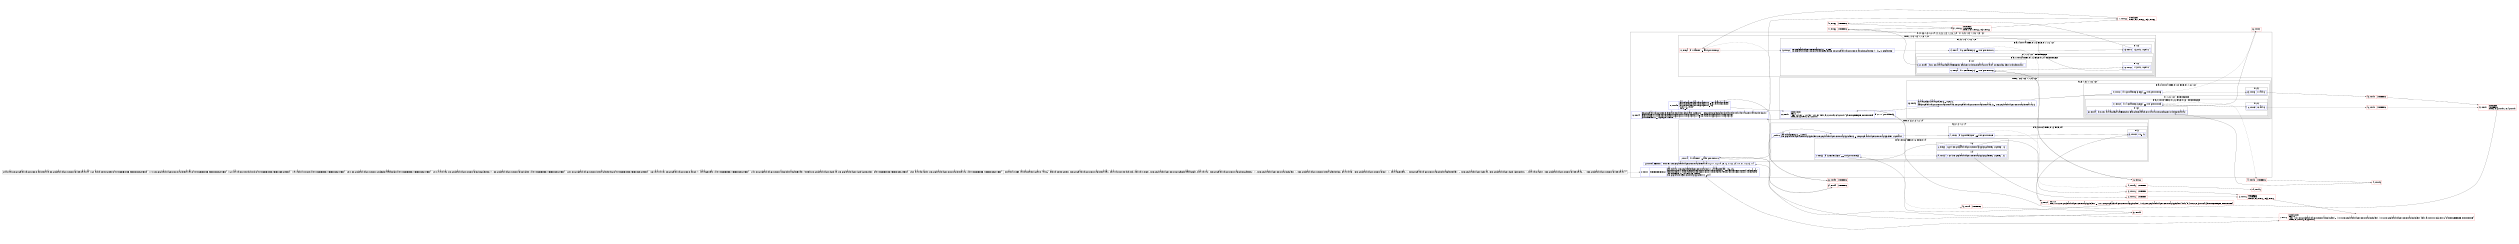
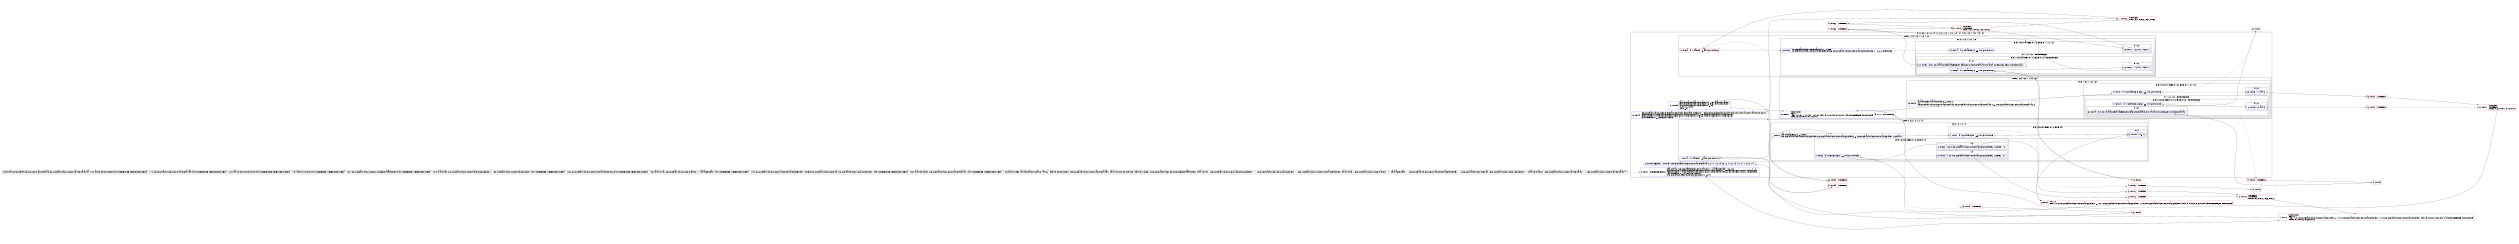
  digraph {
    rankdir=LR
    node [color=blue shape=record]
    n1 [label="{5\:\ 0x002e|r10 = r3\l}"]
    n2 [label="{4\:\ 0x002c|if (r3.providesSignIn() == true) goto L_0x002e\l}"]
    n3 [label="{8\:\ 0x0035|r6.put((com.google.android.gms.common.api.Api.AnyClientKey) r2.getKey(), r3)\l}"]
    n4 [label="{9\:\ 0x003f|r7.put((com.google.android.gms.common.api.Api.AnyClientKey) r2.getKey(), r3)\l}"]
    n5 [label="{7\:\ 0x0033|if (r3.requiresSignIn() == true) goto L_0x0035\l}"]
    n6 [label="{3\:\ 0x001c|java.util.Map$Entry r2 = r1.next()\lcom.google.android.gms.common.api.Api$Client com.google.android.gms.common.api.Api.Client r3 = (com.google.android.gms.common.api.Api.Client) r2.getValue()\l}"]
    n7 [label="{2\:\ 0x001a|if (r1.hasNext() != false) goto L_0x001c\l}"]
    n8 [label="{15\:\ 0x007c|r13.put(r2, r0.get(r2))\l}"]
    n9 [label="{18\:\ 0x008c|r14.put(r2, r0.get(r2))\l}"]
    n10 [label="{20\:\ 0x009d|throw new java.lang.IllegalStateException(\"Each API in the isOptionalMap must have a corresponding client in the clients map.\")\l}"]
    n11 [label="{17\:\ 0x008a|if (r7.containsKey(r3) == true) goto L_0x008c\l}"]
    n12 [label="{14\:\ 0x007a|if (r6.containsKey(r3) == true) goto L_0x007c\l}"]
    n13 [label="{13\:\ 0x006c|com.google.android.gms.common.api.Api r2 = r1.next()\lcom.google.android.gms.common.api.Api$AnyClientKey com.google.android.gms.common.api.Api.AnyClientKey\<?\> r3 = r2.getClientKey()\l}"]
    n14 [color=red label="{12\:\ 0x006a|if (r1.hasNext() != false) goto L_0x006c\l}"]
    n15 [label="{25\:\ 0x00c3|r11.add(r3)\l}"]
    n16 [label="{28\:\ 0x00cf|r12.add(r3)\l}"]
    n17 [label="{30\:\ 0x00da|throw new java.lang.IllegalStateException(\"Each ClientCallbacks must have a corresponding API in the isOptionalMap\")\l}"]
    n18 [label="{27\:\ 0x00cd|if (r14.containsKey(r3.mApi) == true) goto L_0x00cf\l}"]
    n19 [label="{24\:\ 0x00c1|if (r13.containsKey(r3.mApi) == true) goto L_0x00c3\l}"]
    n20 [label="{23\:\ 0x00b3|java.lang.Object java.lang.Object r3 = r0.get(r2)\lr2++\lcom.google.android.gms.common.api.internal.zaq com.google.android.gms.common.api.internal.zaq r3 = (com.google.android.gms.common.api.internal.zaq) r3\l}"]
    n21 [label="{22\:\ 0x00b1|LOOP_START\lPHI: r2 \l  PHI: (r2v5 int) = (r2v4 int), (r2v7 int) binds: [B:21:0x009e, B:42:0x00b1] A[DONT_GENERATE, DONT_INLINE]\lLOOP:2: B:22:0x00b1\-\>B:42:0x00b1\l|if (r2 \< r1) goto L_0x00b3\l}"]
    n22 [label="{0\:\ 0x0000|MTH_ENTER_BLOCK\l|java.util.Map\<com.google.android.gms.common.api.Api\<?\>, java.lang.Boolean\> r0 = r23\landroid.support.v4.util.ArrayMap android.support.p000v4.util.ArrayMap r6 = new android.support.p000v4.util.ArrayMap()\landroid.support.v4.util.ArrayMap android.support.p000v4.util.ArrayMap r7 = new android.support.p000v4.util.ArrayMap()\ljava.util.Iterator r1 = r21.entrySet().iterator()\lcom.google.android.gms.common.api.Api.Client r10 = null\l}"]
    n23 [label="{10\:\ 0x0049|com.google.android.gms.common.internal.Preconditions.checkState(!r6.isEmpty(), \"CompositeGoogleApiClient should not be used without any APIs that require sign\-in.\")\landroid.support.v4.util.ArrayMap android.support.p000v4.util.ArrayMap r13 = new android.support.p000v4.util.ArrayMap()\landroid.support.v4.util.ArrayMap android.support.p000v4.util.ArrayMap r14 = new android.support.p000v4.util.ArrayMap()\ljava.util.Iterator r1 = r23.keySet().iterator()\l}"]
    n24 [label="{21\:\ 0x009e|java.util.ArrayList java.util.ArrayList r11 = new java.util.ArrayList()\ljava.util.ArrayList java.util.ArrayList r12 = new java.util.ArrayList()\ljava.util.ArrayList java.util.ArrayList r0 = r25\lint int r1 = r0.size()\ladd r2 = 0\l}"]
    n25 [label="{32\:\ 0x00ef|RETURN\l|return new com.google.android.gms.common.api.internal.zas(r16, r17, r18, r19, r20, r6, r7, r22, r24, r10, r11, r12, r13, r14)\l}"]
    n26 [color=red label="{6\:\ 0x002f|PHI: r10 \l  PHI: (r10v2 com.google.android.gms.common.api.Api$Client) = (r10v1 com.google.android.gms.common.api.Api$Client), (r10v3 com.google.android.gms.common.api.Api$Client) binds: [B:4:0x002c, B:5:0x002e] A[DONT_GENERATE, DONT_INLINE]\l}"]
    n27 [color=red label="{35\:\ 0x0016|SYNTHETIC\l}"]
    n28 [color=red label="{36\:\ 0x0016|SYNTHETIC\l}"]
    n29 [color=red label="{34\:\ 0x0049|SYNTHETIC\l}"]
    n30 [color=red label="{40\:\ 0x0066|SYNTHETIC\l}"]
    n31 [color=red label="{41\:\ 0x0066|SYNTHETIC\l}"]
    n32 [color=red label="{39\:\ 0x0096|SYNTHETIC\l}"]
    n33 [color=red label="{16\:\ 0x0086}"]
    n34 [color=red label="{38\:\ 0x009e|SYNTHETIC\l}"]
    n35 [color=red label="{45\:\ 0x00b1|SYNTHETIC\l}"]
    n36 [color=red label="{46\:\ 0x00b1|SYNTHETIC\l}"]
    n37 [color=red label="{44\:\ 0x00d3|SYNTHETIC\l}"]
    n38 [color=red label="{26\:\ 0x00c7}"]
    n39 [color=red label="{43\:\ 0x00db|SYNTHETIC\l}"]
    n40 [color=red label="{1\:\ 0x0016|LOOP_START\lPHI: r10 \l  PHI: (r10v1 com.google.android.gms.common.api.Api$Client) = (r10v0 com.google.android.gms.common.api.Api$Client), (r10v2 com.google.android.gms.common.api.Api$Client) binds: [B:0:0x0000, B:33:0x0016] A[DONT_GENERATE, DONT_INLINE]\lLOOP:0: B:1:0x0016\-\>B:33:0x0016\l}"]
    n41 [color=red label="{11\:\ 0x0066|LOOP_START\lLOOP:1: B:11:0x0066\-\>B:37:0x0066\l}"]
    n42 [color=red label="{33\:\ 0x0016|LOOP_END\lSYNTHETIC\lLOOP:0: B:1:0x0016\-\>B:33:0x0016\l}"]
    n43 [color=red label="{37\:\ 0x0066|LOOP_END\lSYNTHETIC\lLOOP:1: B:11:0x0066\-\>B:37:0x0066\l}"]
    n44 [color=red label="{19\:\ 0x0096}"]
    n45 [color=red label="{31\:\ 0x00db}"]
    n46 [color=red label="{42\:\ 0x00b1|LOOP_END\lSYNTHETIC\lLOOP:2: B:22:0x00b1\-\>B:42:0x00b1\l}"]
    n47 [color=red label="{29\:\ 0x00d3}"]
    n48 [label="{public static com.google.android.gms.common.api.internal.zas com.google.android.gms.common.api.internal.zas.zaa((r16v0 android.content.Context A[IMMUTABLE_TYPE, METHOD_ARGUMENT]), (r17v0 com.google.android.gms.common.api.internal.zaaw A[IMMUTABLE_TYPE, METHOD_ARGUMENT]), (r18v0 java.util.concurrent.locks.Lock A[IMMUTABLE_TYPE, METHOD_ARGUMENT]), (r19v0 android.os.Looper A[IMMUTABLE_TYPE, METHOD_ARGUMENT]), (r20v0 com.google.android.gms.common.GoogleApiAvailabilityLight A[IMMUTABLE_TYPE, METHOD_ARGUMENT]), (r21v0 java.util.Map\<com.google.android.gms.common.api.Api$AnyClientKey\<?\>, com.google.android.gms.common.api.Api$Client\> A[IMMUTABLE_TYPE, METHOD_ARGUMENT]), (r22v0 com.google.android.gms.common.internal.ClientSettings A[IMMUTABLE_TYPE, METHOD_ARGUMENT]), (r23v0 java.util.Map\<com.google.android.gms.common.api.Api\<?\>, java.lang.Boolean\> A[IMMUTABLE_TYPE, METHOD_ARGUMENT]), (r24v0 com.google.android.gms.common.api.Api$AbstractClientBuilder\<? extends com.google.android.gms.signin.zad, com.google.android.gms.signin.SignInOptions\> A[IMMUTABLE_TYPE, METHOD_ARGUMENT]), (r25v0 java.util.ArrayList\<com.google.android.gms.common.api.internal.zaq\> A[IMMUTABLE_TYPE, METHOD_ARGUMENT]))  | Annotation[SYSTEM, dalvik.annotation.Signature, \{value=[(, Landroid\/content\/Context;, Lcom\/google\/android\/gms\/common\/api\/internal\/zaaw;, Ljava\/util\/concurrent\/locks\/Lock;, Landroid\/os\/Looper;, Lcom\/google\/android\/gms\/common\/GoogleApiAvailabilityLight;, Ljava\/util\/Map\<, Lcom\/google\/android\/gms\/common\/api\/Api$AnyClientKey\<, *\>;, Lcom\/google\/android\/gms\/common\/api\/Api$Client;, \>;, Lcom\/google\/android\/gms\/common\/internal\/ClientSettings;, Ljava\/util\/Map\<, Lcom\/google\/android\/gms\/common\/api\/Api\<, *\>;, Ljava\/lang\/Boolean;, \>;, Lcom\/google\/android\/gms\/common\/api\/Api$AbstractClientBuilder\<, +, Lcom\/google\/android\/gms\/signin\/zad;, Lcom\/google\/android\/gms\/signin\/SignInOptions;, \>;, Ljava\/util\/ArrayList\<, Lcom\/google\/android\/gms\/common\/api\/internal\/zaq;, \>;), Lcom\/google\/android\/gms\/common\/api\/internal\/zas;]\}]\l}" color=""]
    subgraph cluster_1 {
      label="R(7:0|(3:3|(1:5)|(1:8)(1:9))|10|(2:13|(1:15)(1:(1:18)(1:20)))|21|(2:23|(1:25)(1:(1:28)(1:30)))|32)"
      n22
      n23
      n24
      n25
      subgraph cluster_2 {
        label="LOOP:0: (3:3|(1:5)|(1:8)(1:9))"
        n7
        subgraph cluster_3 {
          label="R(3:3|(1:5)|(1:8)(1:9))"
          n6
          subgraph cluster_4 {
            label="IF [B:4:0x002c] THEN: R(1:5) ELSE: null"
            n2
            subgraph cluster_5 {
              label="R(1:5)"
              n1
            }
          }
          subgraph cluster_6 {
            label="IF [B:7:0x0033] THEN: R(1:8) ELSE: R(1:9)"
            n5
            subgraph cluster_7 {
              label="R(1:8)"
              n3
            }
            subgraph cluster_8 {
              label="R(1:9)"
              n4
            }
          }
        }
      }
      subgraph cluster_9 {
        label="LOOP:1: (2:13|(1:15)(1:(1:18)(1:20)))"
        n14
        subgraph cluster_10 {
          label="R(2:13|(1:15)(1:(1:18)(1:20)))"
          n13
          subgraph cluster_11 {
            label="IF [B:14:0x007a] THEN: R(1:15) ELSE: R(1:(1:18)(1:20))"
            n12
            subgraph cluster_12 {
              label="R(1:15)"
              n8
            }
            subgraph cluster_13 {
              label="R(1:(1:18)(1:20)) | ELSE_IF_CHAIN\l"
              subgraph cluster_14 {
                label="IF [B:17:0x008a] THEN: R(1:18) ELSE: R(1:20) | ELSE_IF_CHAIN\l"
                n11
                subgraph cluster_15 {
                  label="R(1:18)"
                  n9
                }
                subgraph cluster_16 {
                  label="R(1:20)"
                  n10
                }
              }
            }
          }
        }
      }
      subgraph cluster_17 {
        label="LOOP:2: (2:23|(1:25)(1:(1:28)(1:30)))"
        n21
        subgraph cluster_18 {
          label="R(2:23|(1:25)(1:(1:28)(1:30)))"
          n20
          subgraph cluster_19 {
            label="IF [B:24:0x00c1] THEN: R(1:25) ELSE: R(1:(1:28)(1:30))"
            n19
            subgraph cluster_20 {
              label="R(1:25)"
              n15
            }
            subgraph cluster_21 {
              label="R(1:(1:28)(1:30)) | ELSE_IF_CHAIN\l"
              subgraph cluster_22 {
                label="IF [B:27:0x00cd] THEN: R(1:28) ELSE: R(1:30) | ELSE_IF_CHAIN\l"
                n18
                subgraph cluster_23 {
                  label="R(1:28)"
                  n16
                }
                subgraph cluster_24 {
                  label="R(1:30)"
                  n17
                }
              }
            }
          }
        }
      }
    }
    n1 -> n26
    n2 -> n1
    n2 -> n26 [style=dashed]
    n3 -> n27
    n4 -> n28
    n5 -> n3
    n5 -> n4 [style=dashed]
    n6 -> n2
    n7 -> n6
    n7 -> n29 [style=dashed]
    n8 -> n30
    n9 -> n31
    n11 -> n9
    n11 -> n32 [style=dashed]
-   n12 -> n8
+   n43 -> n8
    n12 -> n33 [style=dashed]
    n13 -> n12
    n14 -> n13
    n14 -> n34 [style=dashed]
    n15 -> n35
    n16 -> n36
    n18 -> n16
    n18 -> n37 [style=dashed]
    n19 -> n15
    n19 -> n38 [style=dashed]
    n20 -> n19
    n21 -> n20
    n21 -> n39 [style=dashed]
    n22 -> n40
    n23 -> n41
    n24 -> n21
    n26 -> n5
    n27 -> n42
    n28 -> n42
    n29 -> n23
    n30 -> n43
    n31 -> n10
    n31 -> n43
    n32 -> n44
    n33 -> n11
    n34 -> n24
    n35 -> n46
    n36 -> n46
    n37 -> n47
    n38 -> n18
    n39 -> n45
    n40 -> n7
    n41 -> n14
    n42 -> n40
    n43 -> n41
    n45 -> n25
    n46 -> n21
    n47 -> n17
    n48 -> n22
  }
